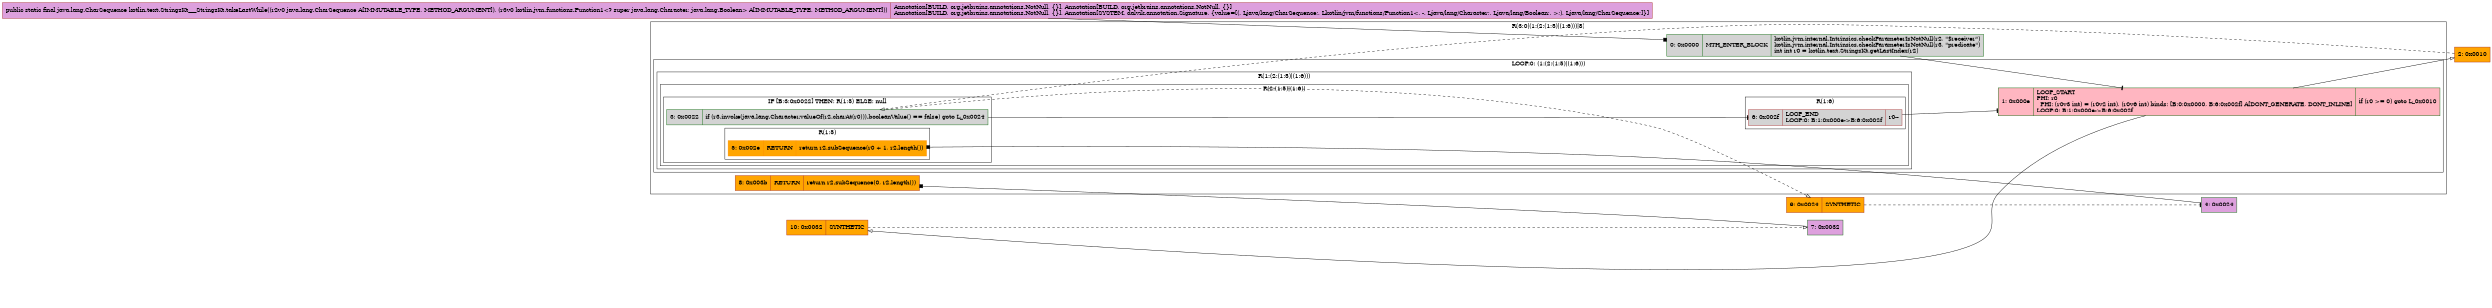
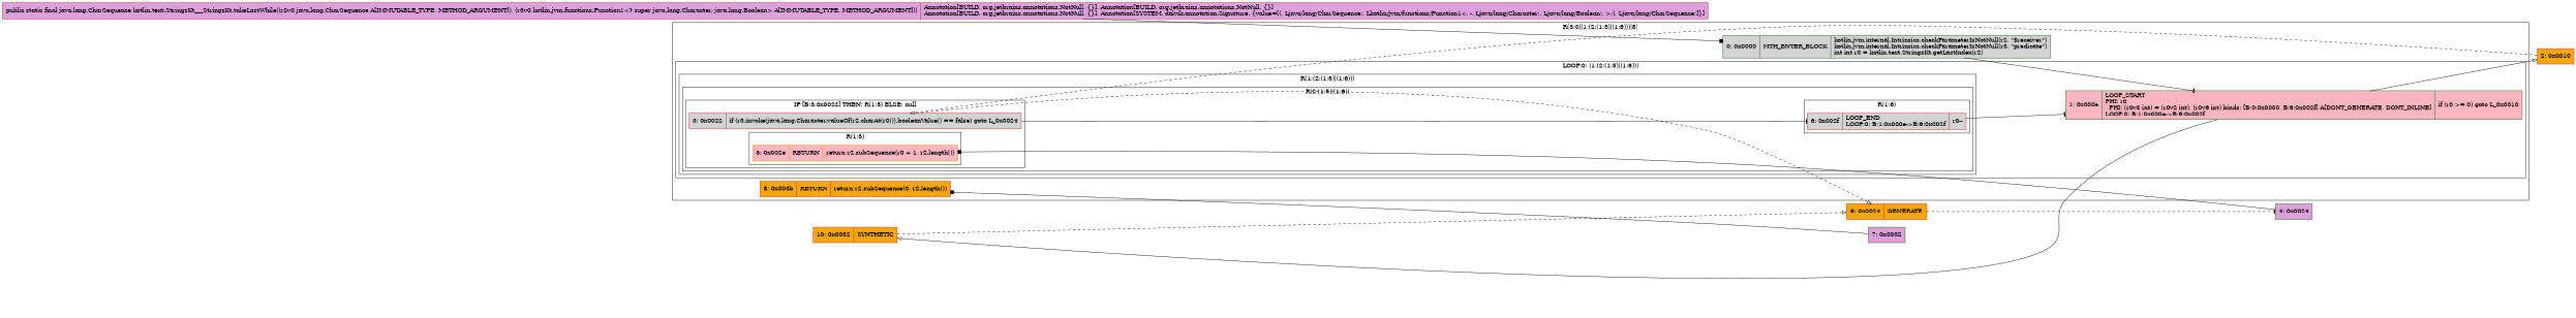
  digraph {
    rankdir=LR
    node [color=brown fillcolor=orange shape=record style=filled]
    edge [arrowhead=onormal style=solid]
-   n1 [color=darkorange label="{5\:\ 0x002e|RETURN\l|return r2.subSequence(r0 + 1, r2.length())\l}"]
-   n2 [color=darkgreen fillcolor=lightgrey label="{3\:\ 0x0022|if (r3.invoke(java.lang.Character.valueOf(r2.charAt(r0))).booleanValue() == false) goto L_0x0024\l}"]
+   n1 [color=darkorange fillcolor=lightpink label="{5\:\ 0x002e|RETURN\l|return r2.subSequence(r0 + 1, r2.length())\l}"]
+   n2 [fillcolor=lightgrey label="{3\:\ 0x0022|if (r3.invoke(java.lang.Character.valueOf(r2.charAt(r0))).booleanValue() == false) goto L_0x0024\l}"]
    n3 [fillcolor=lightgrey label="{6\:\ 0x002f|LOOP_END\lLOOP:0: B:1:0x000e\-\>B:6:0x002f\l|r0\-\-\l}"]
    n4 [color=darkgreen fillcolor=lightpink label="{1\:\ 0x000e|LOOP_START\lPHI: r0 \l  PHI: (r0v3 int) = (r0v2 int), (r0v6 int) binds: [B:0:0x0000, B:6:0x002f] A[DONT_GENERATE, DONT_INLINE]\lLOOP:0: B:1:0x000e\-\>B:6:0x002f\l|if (r0 \>= 0) goto L_0x0010\l}"]
    n5 [color=darkgreen fillcolor=lightgrey label="{0\:\ 0x0000|MTH_ENTER_BLOCK\l|kotlin.jvm.internal.Intrinsics.checkParameterIsNotNull(r2, \"$receiver\")\lkotlin.jvm.internal.Intrinsics.checkParameterIsNotNull(r3, \"predicate\")\lint int r0 = kotlin.text.StringsKt.getLastIndex(r2)\l}"]
    n6 [label="{8\:\ 0x003b|RETURN\l|return r2.subSequence(0, r2.length())\l}"]
-   n7 [label="{9\:\ 0x0024|SYNTHETIC\l}"]
+   n7 [label="{9\:\ 0x0024|GENERATE\l}"]
    n8 [label="{2\:\ 0x0010}"]
    n9 [label="{10\:\ 0x0032|SYNTHETIC\l}"]
    n10 [color=darkgreen fillcolor=plum label="{7\:\ 0x0032}"]
    n11 [color=darkgreen fillcolor=plum label="{4\:\ 0x0024}"]
    n12 [fillcolor=plum label="{public static final java.lang.CharSequence kotlin.text.StringsKt___StringsKt.takeLastWhile((r2v0 java.lang.CharSequence A[IMMUTABLE_TYPE, METHOD_ARGUMENT]), (r3v0 kotlin.jvm.functions.Function1\<? super java.lang.Character, java.lang.Boolean\> A[IMMUTABLE_TYPE, METHOD_ARGUMENT]))  | Annotation[BUILD, org.jetbrains.annotations.NotNull, \{\}], Annotation[BUILD, org.jetbrains.annotations.NotNull, \{\}]\lAnnotation[BUILD, org.jetbrains.annotations.NotNull, \{\}], Annotation[SYSTEM, dalvik.annotation.Signature, \{value=[(, Ljava\/lang\/CharSequence;, Lkotlin\/jvm\/functions\/Function1\<, \-, Ljava\/lang\/Character;, Ljava\/lang\/Boolean;, \>;), Ljava\/lang\/CharSequence;]\}]\l}"]
    subgraph cluster_1 {
      label="R(3:0|(1:(2:(1:5)|(1:6)))|8)"
      n5
      n6
      subgraph cluster_2 {
        label="LOOP:0: (1:(2:(1:5)|(1:6)))"
        n4
        subgraph cluster_3 {
          label="R(1:(2:(1:5)|(1:6)))"
          subgraph cluster_4 {
            label="R(2:(1:5)|(1:6))"
            subgraph cluster_5 {
              label="IF [B:3:0x0022] THEN: R(1:5) ELSE: null"
              n2
              subgraph cluster_6 {
                label="R(1:5)"
                n1
              }
            }
            subgraph cluster_7 {
              label="R(1:6)"
              n3
            }
          }
        }
      }
    }
    n2 -> n3 [arrowhead=tee]
    n2 -> n7 [style=dashed]
    n3 -> n4 [arrowhead=tee]
    n4 -> n8
    n4 -> n9
    n5 -> n4 [arrowhead=tee]
    n7 -> n11 [arrowhead=tee style=dashed]
    n8 -> n2 [style=dashed]
-   n9 -> n10 [style=dashed]
+   n9 -> n7 [style=dashed]
    n10 -> n6 [arrowhead=box]
    n11 -> n1 [arrowhead=box]
    n12 -> n5 [arrowhead=box]
  }
